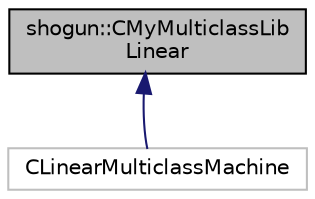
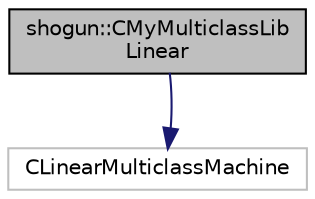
  digraph {
    node [fontname=Helvetica fontsize=10 shape=record style=filled]
    n1 [color=black fillcolor=grey75 fontcolor=black height=0.2 label="shogun::CMyMulticlassLib\lLinear" width=0.4]
    n2 [color=grey75 fillcolor=white height=0.2 label=CLinearMulticlassMachine width=0.4]
-   n1 -> n2 [color=midnightblue dir=back fontname=Helvetica fontsize=10 labelfontname=Helvetica labelfontsize=10 style=solid]
+   n2 -> n1 [color=midnightblue dir=back fontname=Helvetica fontsize=10 labelfontname=Helvetica labelfontsize=10 style=solid]
  }
